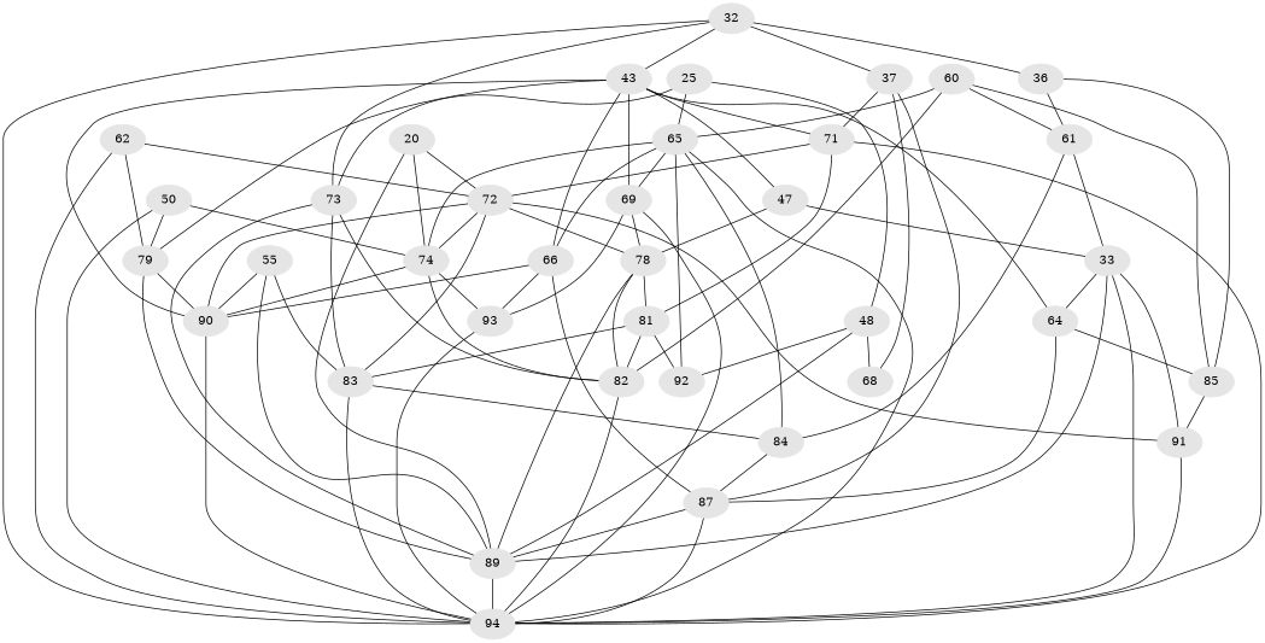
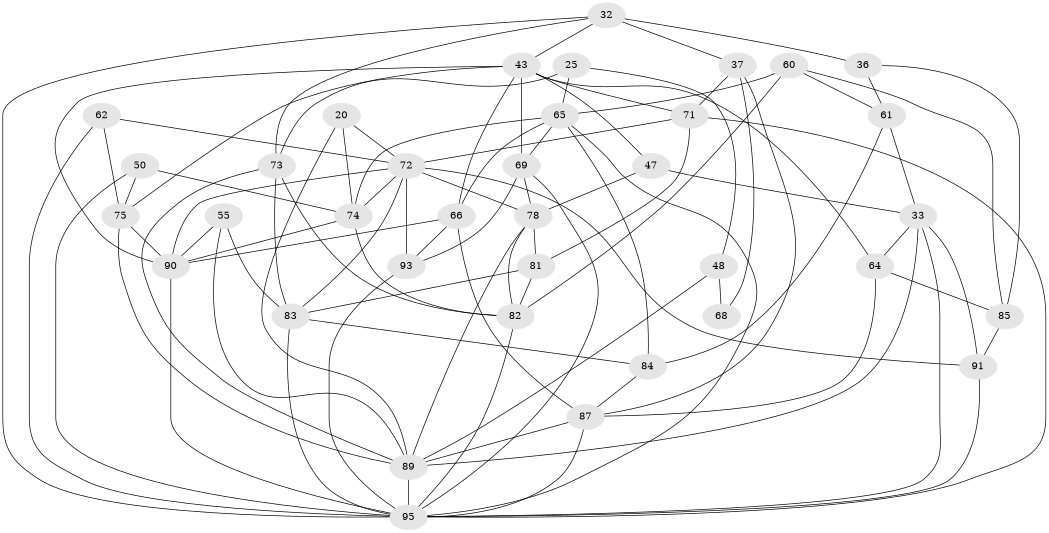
  graph {
    node [color=gray90 style=filled]
    72 [super="+16+53"]
    74 [super="+41"]
    90 [super="+42+70"]
    78 [super="+52"]
    83 [super="+51"]
    91
    93 [super="+67"]
    20
    89 [super="+30+56+79+86"]
    82 [super="+28+34"]
-   94 [super="+80+88"]
+   94 [super="+80+88" label=95]
    48 [super="+40"]
    68
-   92
    25
    65 [super="+7+33+35"]
    73 [super="+15"]
    66 [super="+9"]
    69 [super="+45"]
    84
    32 [super="+2"]
    36
    37
    43 [super="+5+6"]
    61
    85
    71 [super="+54"]
    87 [super="+11"]
    47
    64
-   75 [super="+57" label=79]
+   75 [super="+57"]
    n32 [label=33 super="+3+38+59"]
    81 [super="+76"]
    50
    55
    60
    62 [super="+39"]
    72 -- 74
    72 -- 90 [weight=2]
    72 -- 78
    72 -- 83 [weight=2]
    72 -- 91
-   74 -- 93
+   72 -- 93
    74 -- 90
    74 -- 82 [weight=2]
    90 -- 94 [weight=2]
    78 -- 89
    78 -- 82
    78 -- 81
    83 -- 94 [weight=3]
    83 -- 84
    91 -- 94
    93 -- 94 [weight=2]
    20 -- 72
    20 -- 74 [weight=2]
    20 -- 89
    89 -- 94 [weight=5]
    82 -- 94 [weight=2]
    48 -- 89
    48 -- 68 [weight=2]
-   48 -- 92 [weight=2]
    25 -- 48
    25 -- 65
    25 -- 73 [weight=2]
    65 -- 74
    65 -- 94
-   65 -- 92
    65 -- 66
    65 -- 69 [weight=2]
    65 -- 84
    73 -- 83
    73 -- 89
    73 -- 82
    66 -- 90
    66 -- 93 [weight=2]
    66 -- 87
    69 -- 78
    69 -- 93
    69 -- 94
    84 -- 87
    32 -- 94
    32 -- 73
    32 -- 36 [weight=2]
    32 -- 37
    32 -- 43
    36 -- 61
    36 -- 85
    37 -- 68
    37 -- 71
    37 -- 87
    43 -- 90
    43 -- 66
    43 -- 69
    43 -- 71 [weight=2]
    43 -- 47
    43 -- 64
    43 -- 75
    61 -- 84
    61 -- n32
    85 -- 91
    71 -- 72
    71 -- 94
    71 -- 81
    87 -- 89
    87 -- 94 [weight=3]
    47 -- 78
    47 -- n32 [weight=2]
    64 -- 85
    64 -- 87
    75 -- 90
    75 -- 89 [weight=3]
    n32 -- 91
    n32 -- 89
    n32 -- 94 [weight=4]
    n32 -- 64
    81 -- 83 [weight=2]
    81 -- 82 [weight=3]
-   81 -- 92
    50 -- 74
    50 -- 94 [weight=2]
    50 -- 75
    55 -- 90 [weight=2]
    55 -- 83
    55 -- 89
    60 -- 82
    60 -- 65
    60 -- 61
    60 -- 85
    62 -- 72 [weight=2]
    62 -- 94 [weight=2]
    62 -- 75 [weight=2]
  }
